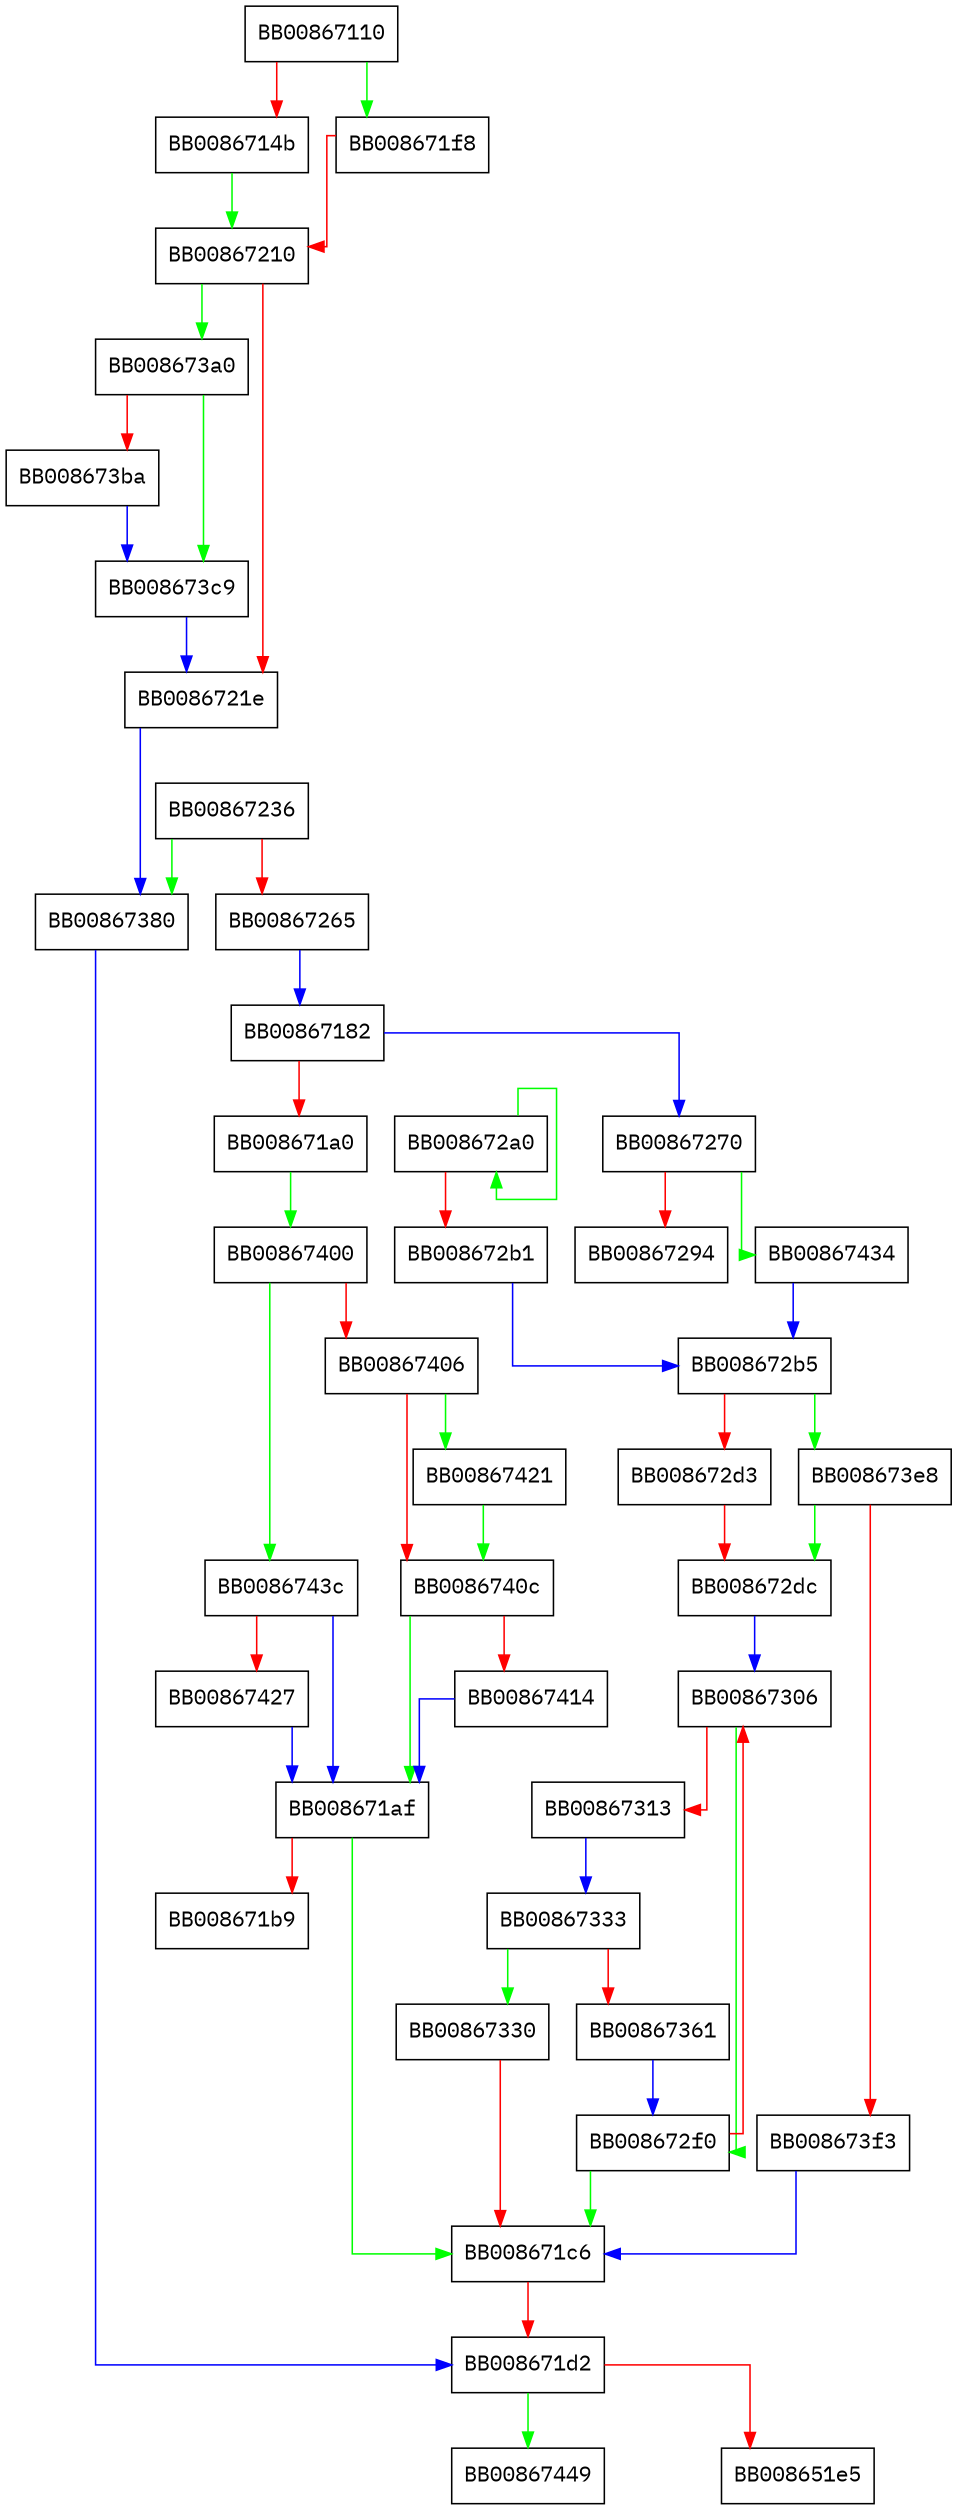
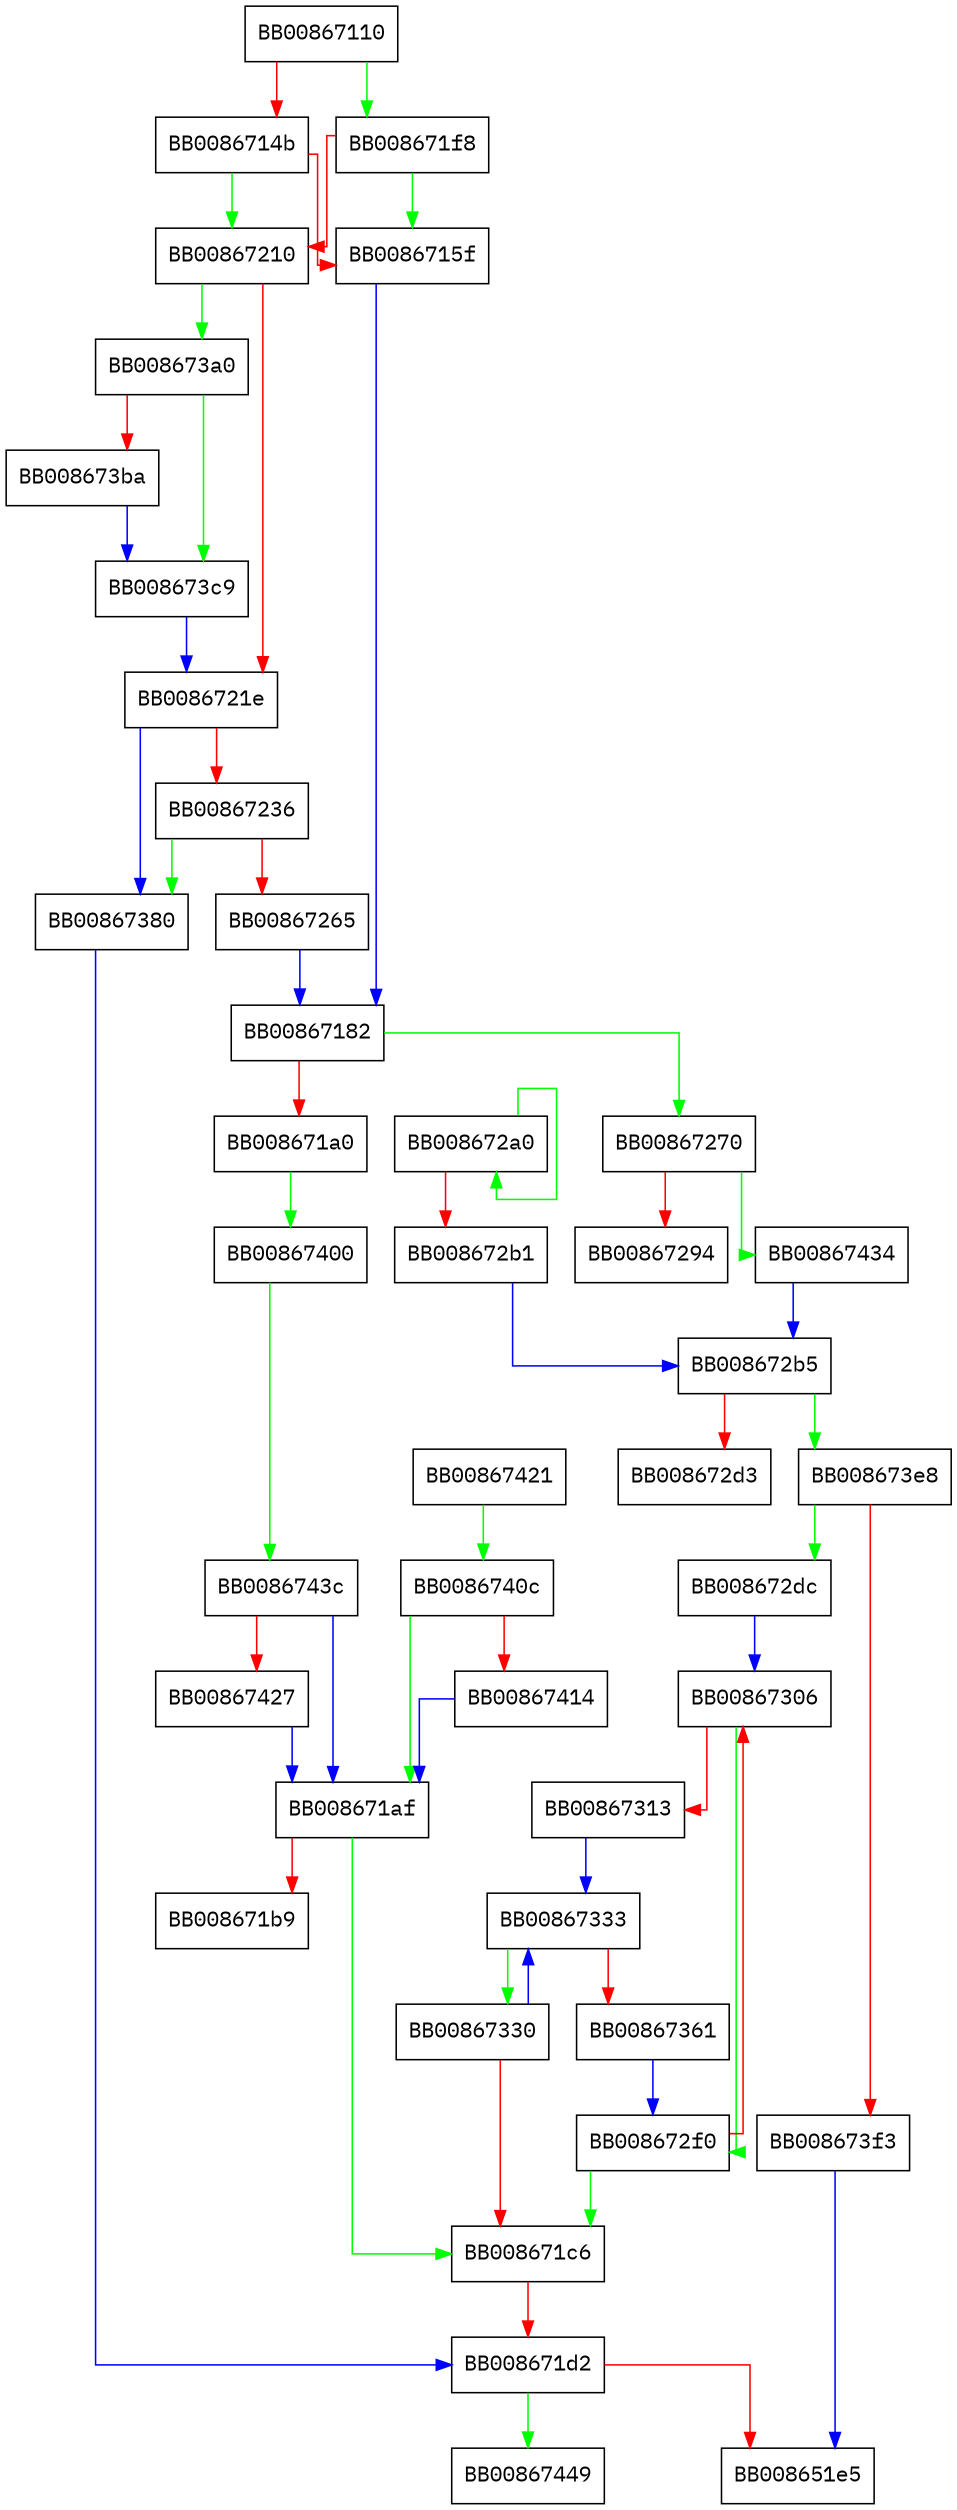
  digraph {
    fontname="IBM Plex Mono"
    splines=ortho
    node [fontname="IBM Plex Mono" shape=box]
    edge [color=red fontname="IBM Plex Mono"]
    BB00867110
    BB008671f8
    BB0086714b
    BB00867210
+   BB0086715f
    BB008673a0
    BB0086721e
    BB00867182
    BB008673c9
    BB008673ba
    BB00867380
    BB00867236
    BB00867270
    BB008671a0
    BB00867434
    BB00867294
    BB00867400
    BB008672b5
    BB0086743c
-   BB00867406
    BB008671af
    BB008671c6
    BB008671b9
    BB00867427
    BB00867421
    BB0086740c
    BB008671d2
    BB00867449
    n29 [label=BB008651e5]
    BB00867265
    BB008673e8
    BB008672d3
    BB008672a0
    BB008672b1
    BB008672dc
    BB008673f3
    BB00867306
    BB008672f0
    BB00867313
    BB00867333
    BB00867330
    n42 [label=BB00867361]
    BB00867414
    BB00867110 -> BB008671f8 [color=green]
    BB00867110 -> BB0086714b
    BB008671f8 -> BB00867210
+   BB008671f8 -> BB0086715f [color=green]
    BB0086714b -> BB00867210 [color=green]
+   BB0086714b -> BB0086715f
    BB00867210 -> BB008673a0 [color=green]
    BB00867210 -> BB0086721e
+   BB0086715f -> BB00867182 [color=blue]
    BB008673a0 -> BB008673c9 [color=green]
    BB008673a0 -> BB008673ba
    BB0086721e -> BB00867380 [color=blue]
-   BB00867182 -> BB00867270 [color=blue]
+   BB0086721e -> BB00867236
+   BB00867182 -> BB00867270 [color=green]
    BB00867182 -> BB008671a0
    BB008673c9 -> BB0086721e [color=blue]
    BB008673ba -> BB008673c9 [color=blue]
    BB00867380 -> BB008671d2 [color=blue]
    BB00867236 -> BB00867380 [color=green]
    BB00867236 -> BB00867265
    BB00867270 -> BB00867434 [color=green]
    BB00867270 -> BB00867294
    BB008671a0 -> BB00867400 [color=green]
    BB00867434 -> BB008672b5 [color=blue]
    BB00867400 -> BB0086743c [color=green]
-   BB00867400 -> BB00867406
    BB008672b5 -> BB008673e8 [color=green]
    BB008672b5 -> BB008672d3
    BB0086743c -> BB008671af [color=blue]
    BB0086743c -> BB00867427
-   BB00867406 -> BB00867421 [color=green]
-   BB00867406 -> BB0086740c
    BB008671af -> BB008671c6 [color=green]
    BB008671af -> BB008671b9
    BB008671c6 -> BB008671d2
    BB00867427 -> BB008671af [color=blue]
    BB00867421 -> BB0086740c [color=green]
    BB0086740c -> BB008671af [color=green]
    BB0086740c -> BB00867414
    BB008671d2 -> BB00867449 [color=green]
    BB008671d2 -> n29
    BB00867265 -> BB00867182 [color=blue]
    BB008673e8 -> BB008672dc [color=green]
    BB008673e8 -> BB008673f3
-   BB008672d3 -> BB008672dc
    BB008672a0 -> BB008672a0 [color=green]
    BB008672a0 -> BB008672b1
    BB008672b1 -> BB008672b5 [color=blue]
    BB008672dc -> BB00867306 [color=blue]
-   BB008673f3 -> BB008671c6 [color=blue]
+   BB008673f3 -> n29 [color=blue]
    BB00867306 -> BB008672f0 [color=green]
    BB00867306 -> BB00867313
    BB008672f0 -> BB008671c6 [color=green]
    BB008672f0 -> BB00867306
    BB00867313 -> BB00867333 [color=blue]
    BB00867333 -> BB00867330 [color=green]
    BB00867333 -> n42
    BB00867330 -> BB008671c6
+   BB00867330 -> BB00867333 [color=blue]
    n42 -> BB008672f0 [color=blue]
    BB00867414 -> BB008671af [color=blue]
  }
